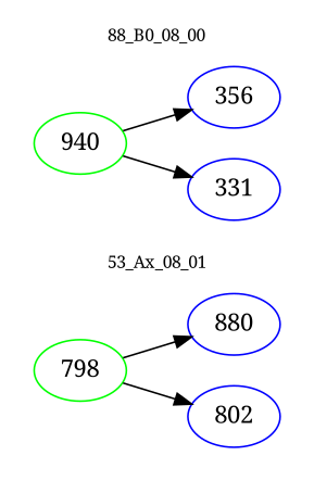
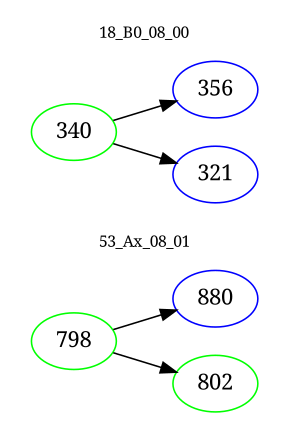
  digraph {
    fontname="Noto Serif"
    rankdir=LR
    node [color=blue fontname="Noto Serif"]
    edge [color=black fontname="Noto Serif"]
    n1 [color=green label=798]
-   n2 [label=802]
+   n2 [color=green label=802]
    n3 [label=880]
-   n4 [color=green label=940]
-   n5 [label=331]
+   n4 [color=green label=340]
+   n5 [label=321]
    n6 [label=356]
    subgraph cluster_1 {
      color=white
      fontsize=10
      label="53_Ax_08_01"
      n1
      n2
      n3
    }
    subgraph cluster_2 {
      color=white
      fontsize=10
-     label="88_B0_08_00"
+     label="18_B0_08_00"
      n4
      n5
      n6
    }
    n1 -> n2
    n1 -> n3
    n4 -> n5
    n4 -> n6
  }
